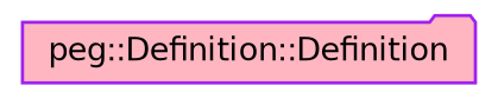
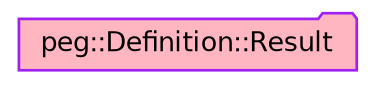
  digraph {
    rankdir=LR
-   n1 [color=purple fillcolor=lightpink fontname=Helvetica fontsize=10 height=0.2 label="peg::Definition::Definition" shape=folder style=filled width=0.4]
+   n1 [color=purple fillcolor=lightpink fontname=Helvetica fontsize=10 height=0.2 label="peg::Definition::Result" shape=folder style=filled width=0.4]
  }
